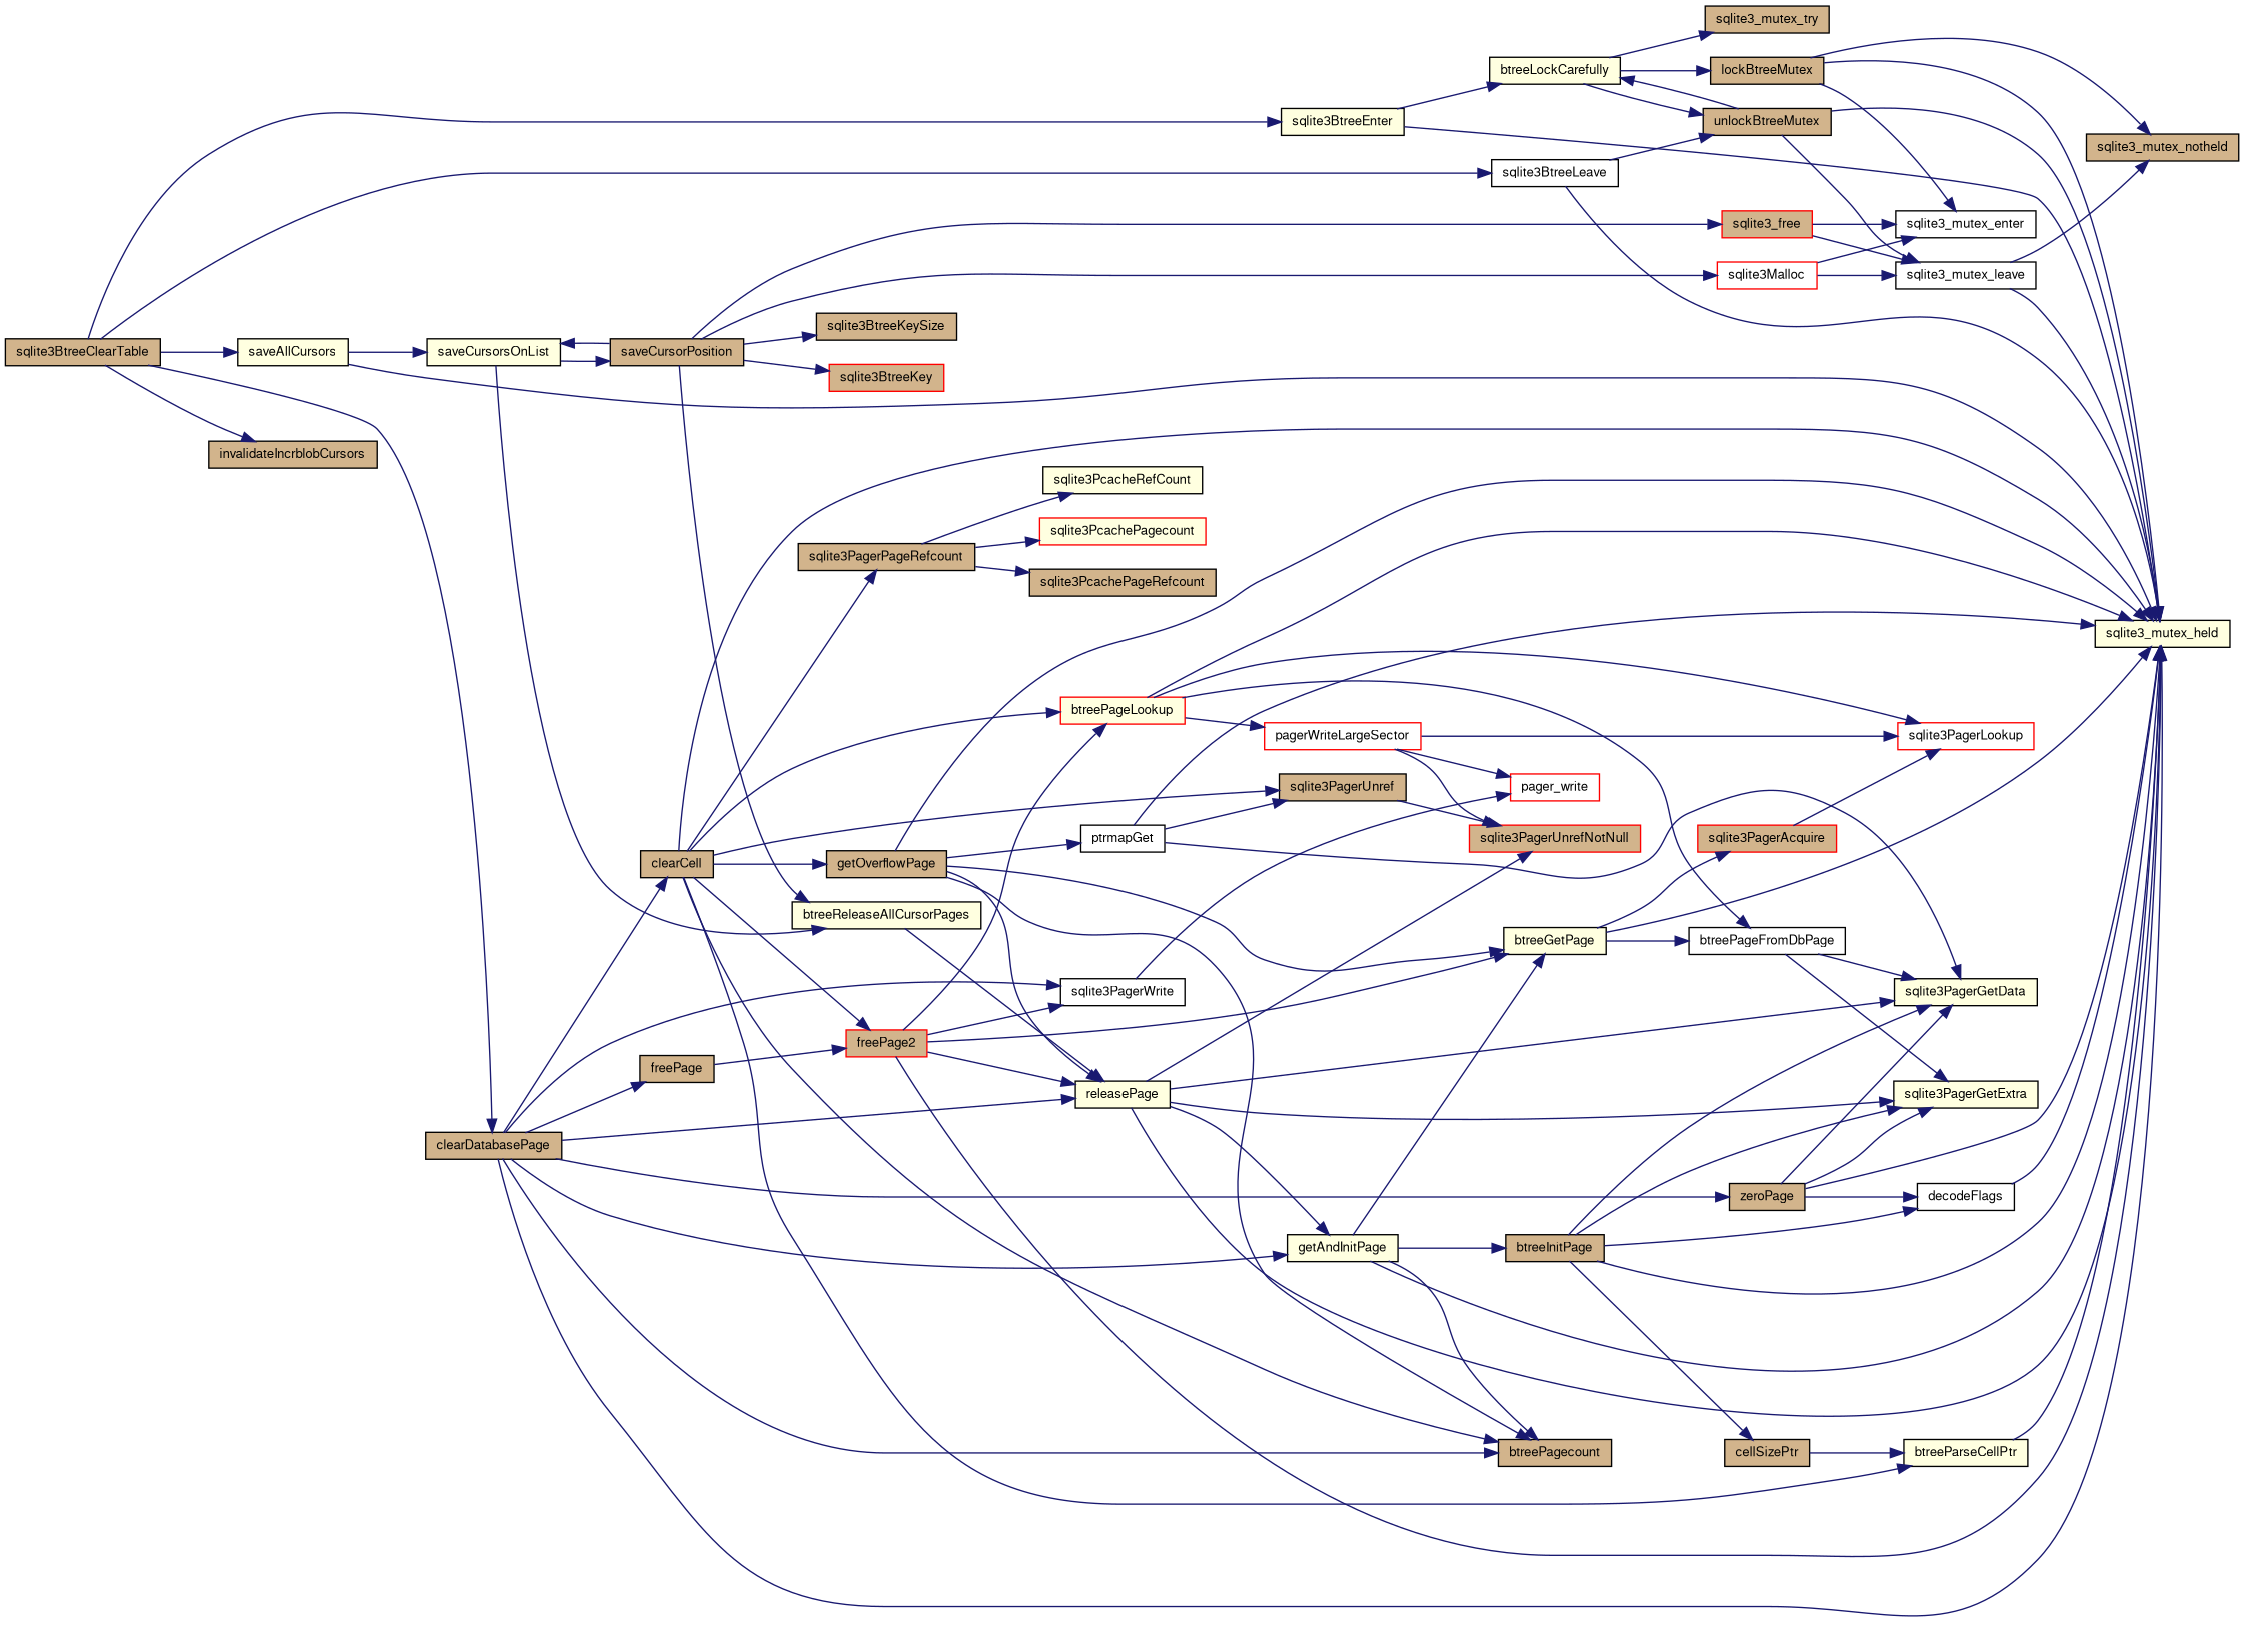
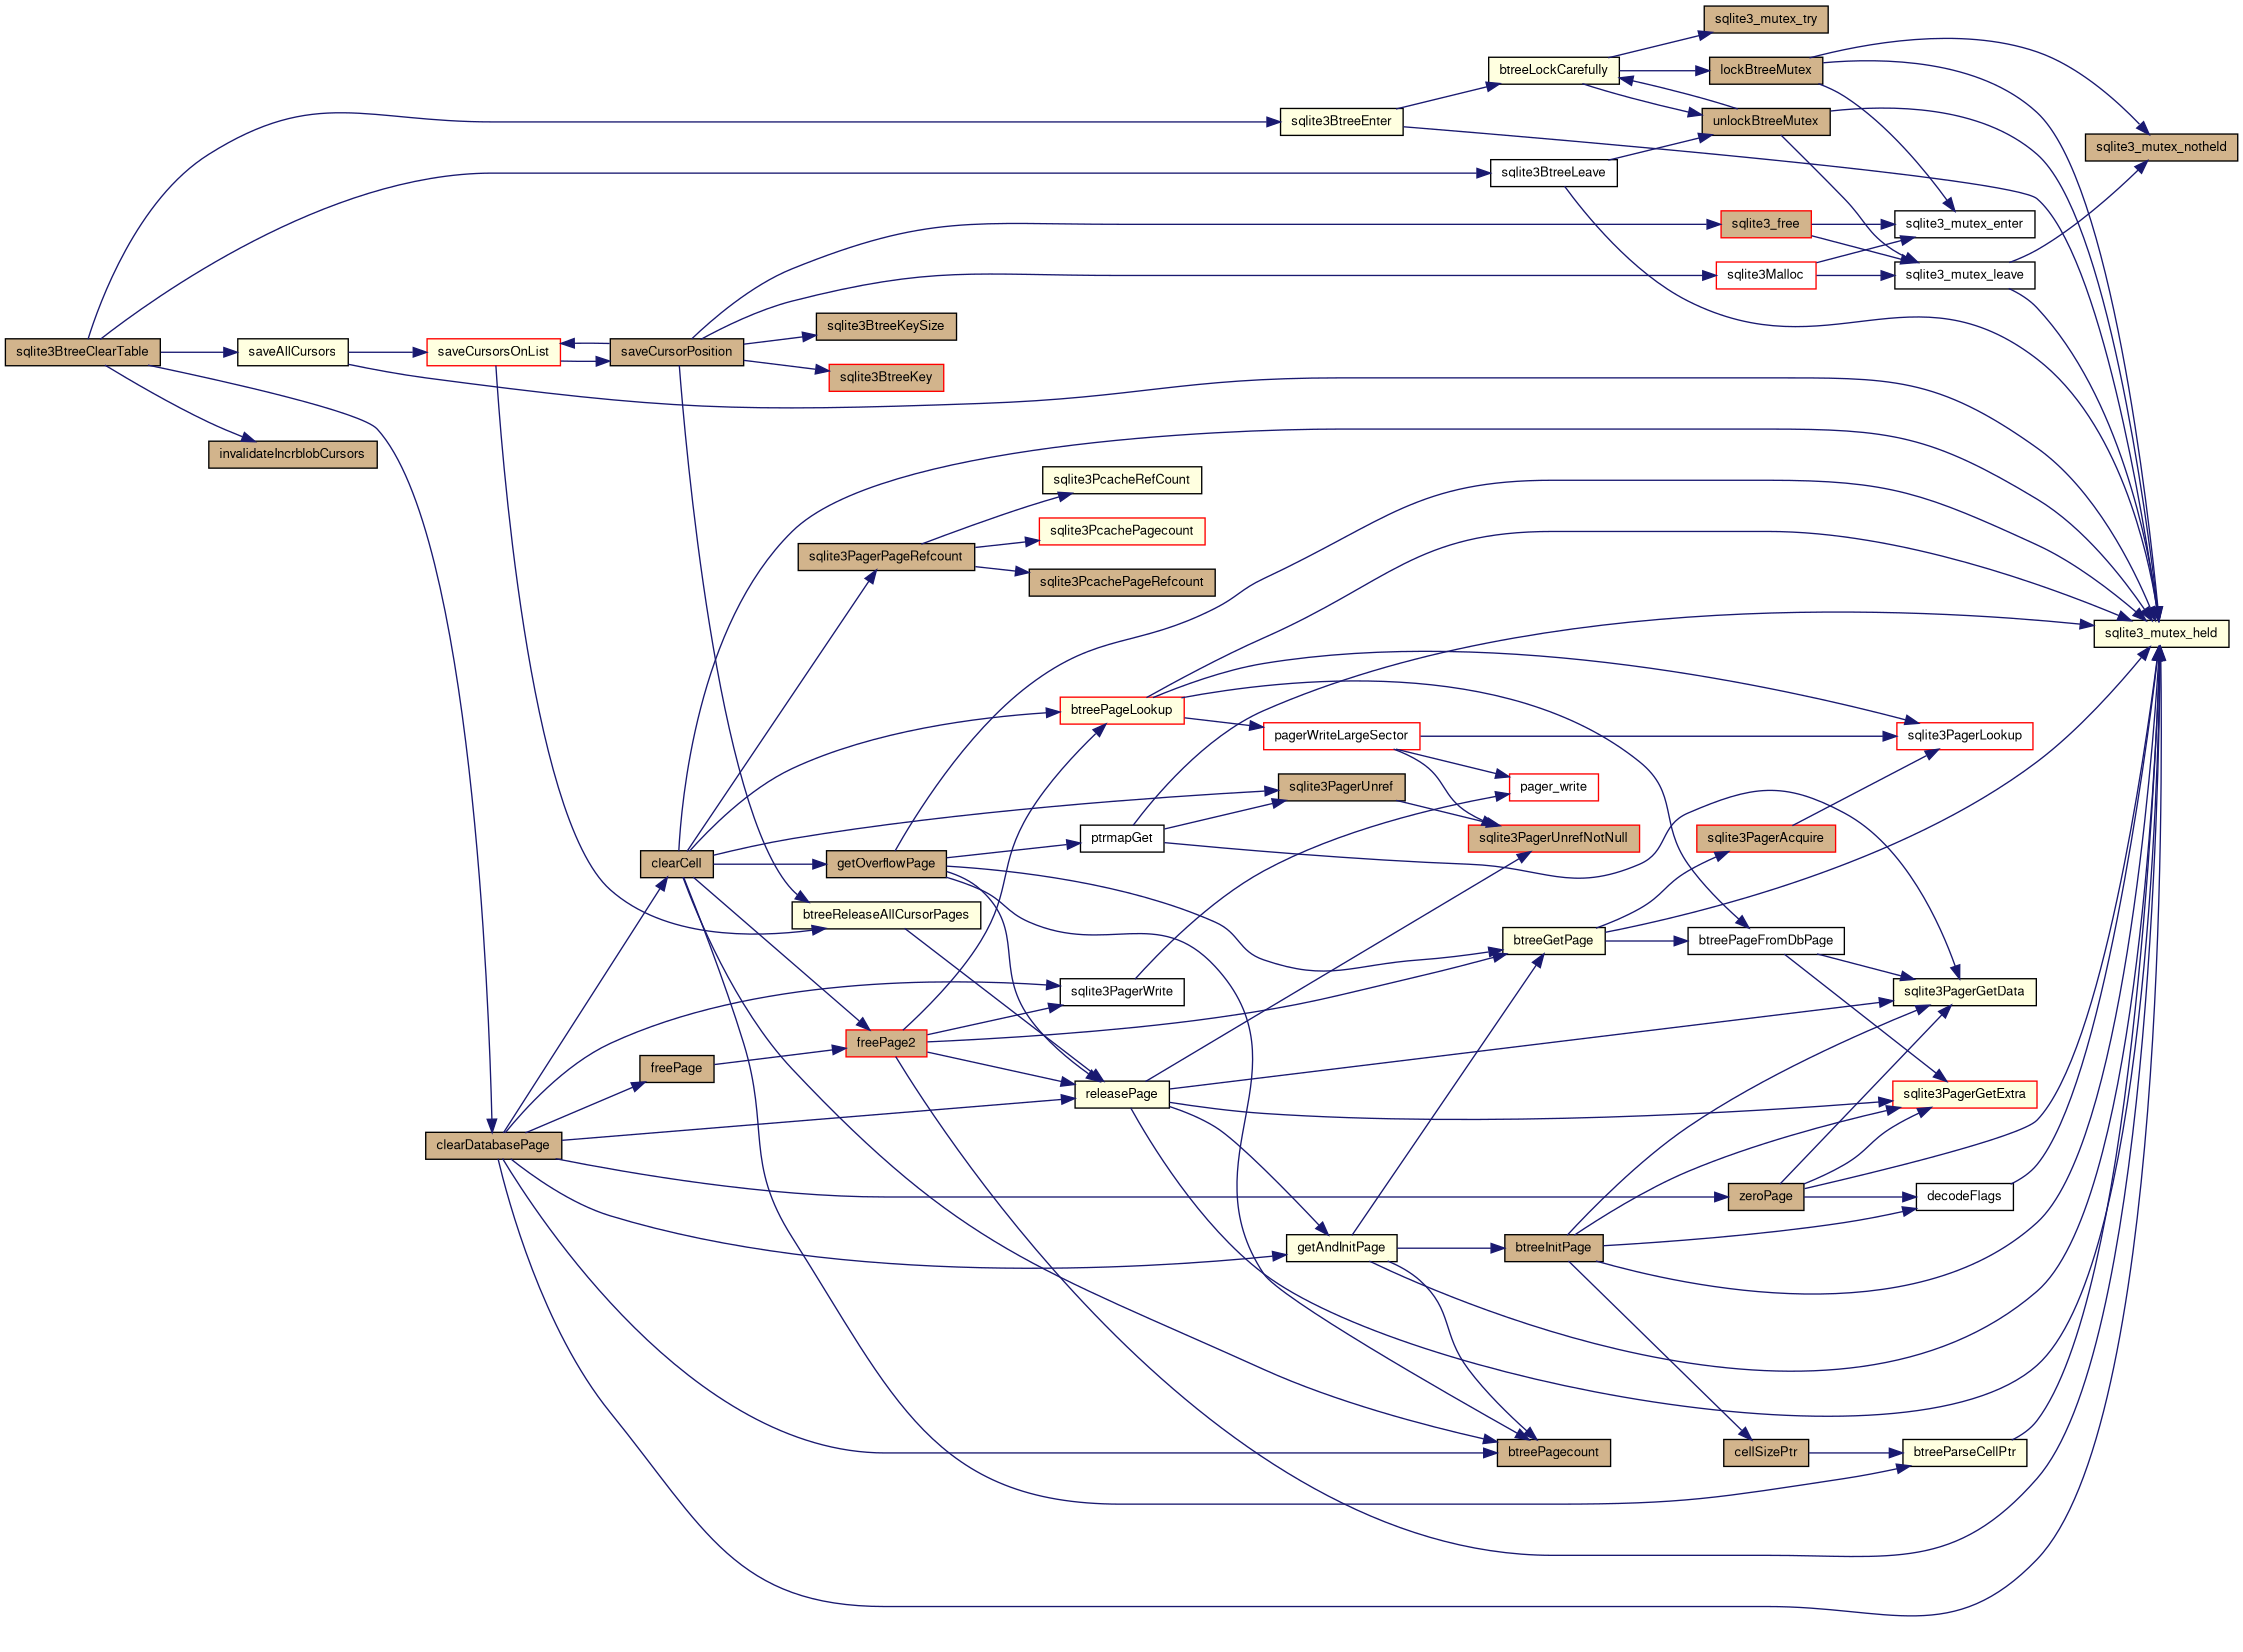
  digraph {
    rankdir=LR
    node [color=black fillcolor=tan fontname=FreeSans fontsize=10 shape=record style=filled]
    edge [color=midnightblue fontname=FreeSans fontsize=10 labelfontname=FreeSans labelfontsize=10 style=solid]
    n1 [fontcolor=black height=0.2 label=sqlite3BtreeClearTable width=0.4]
    n2 [fillcolor=lightyellow height=0.2 label=sqlite3BtreeEnter width=0.4]
    n3 [fillcolor=lightyellow height=0.2 label=saveAllCursors width=0.4]
    n4 [height=0.2 label=invalidateIncrblobCursors width=0.4]
    n5 [height=0.2 label=clearDatabasePage width=0.4]
    n6 [fillcolor=white height=0.2 label=sqlite3BtreeLeave width=0.4]
    n7 [fillcolor=lightyellow height=0.2 label=sqlite3_mutex_held width=0.4]
    n8 [fillcolor=lightyellow height=0.2 label=btreeLockCarefully width=0.4]
-   n9 [fillcolor=lightyellow height=0.2 label=saveCursorsOnList width=0.4]
+   n9 [color=red fillcolor=lightyellow height=0.2 label=saveCursorsOnList width=0.4]
    n10 [fillcolor=lightyellow height=0.2 label=releasePage width=0.4]
    n11 [height=0.2 label=btreePagecount width=0.4]
    n12 [fillcolor=lightyellow height=0.2 label=getAndInitPage width=0.4]
    n13 [height=0.2 label=clearCell width=0.4]
    n14 [fillcolor=white height=0.2 label=sqlite3PagerWrite width=0.4]
    n15 [height=0.2 label=freePage width=0.4]
    n16 [height=0.2 label=zeroPage width=0.4]
    n17 [height=0.2 label=unlockBtreeMutex width=0.4]
    n18 [height=0.2 label=sqlite3_mutex_try width=0.4]
    n19 [height=0.2 label=lockBtreeMutex width=0.4]
    n20 [fillcolor=white height=0.2 label=sqlite3_mutex_leave width=0.4]
    n21 [height=0.2 label=sqlite3_mutex_notheld width=0.4]
    n22 [fillcolor=white height=0.2 label=sqlite3_mutex_enter width=0.4]
    n23 [height=0.2 label=saveCursorPosition width=0.4]
    n24 [fillcolor=lightyellow height=0.2 label=btreeReleaseAllCursorPages width=0.4]
    n25 [height=0.2 label=sqlite3BtreeKeySize width=0.4]
    n26 [color=red fillcolor=white height=0.2 label=sqlite3Malloc width=0.4]
    n27 [color=red height=0.2 label=sqlite3BtreeKey width=0.4]
    n28 [color=red height=0.2 label=sqlite3_free width=0.4]
-   n29 [fillcolor=lightyellow height=0.2 label=sqlite3PagerGetExtra width=0.4]
+   n29 [color=red fillcolor=lightyellow height=0.2 label=sqlite3PagerGetExtra width=0.4]
    n30 [fillcolor=lightyellow height=0.2 label=sqlite3PagerGetData width=0.4]
    n31 [color=red height=0.2 label=sqlite3PagerUnrefNotNull width=0.4]
    n32 [fillcolor=lightyellow height=0.2 label=btreeGetPage width=0.4]
    n33 [height=0.2 label=btreeInitPage width=0.4]
    n34 [fillcolor=lightyellow height=0.2 label=btreeParseCellPtr width=0.4]
    n35 [height=0.2 label=getOverflowPage width=0.4]
    n36 [height=0.2 label=sqlite3PagerUnref width=0.4]
    n37 [color=red fillcolor=lightyellow height=0.2 label=btreePageLookup width=0.4]
    n38 [height=0.2 label=sqlite3PagerPageRefcount width=0.4]
    n39 [color=red height=0.2 label=freePage2 width=0.4]
    n40 [color=red fillcolor=white height=0.2 label=pager_write width=0.4]
    n41 [fillcolor=white height=0.2 label=decodeFlags width=0.4]
    n42 [color=red height=0.2 label=sqlite3PagerAcquire width=0.4]
    n43 [fillcolor=white height=0.2 label=btreePageFromDbPage width=0.4]
    n44 [height=0.2 label=cellSizePtr width=0.4]
    n45 [color=red fillcolor=white height=0.2 label=sqlite3PagerLookup width=0.4]
    n46 [fillcolor=white height=0.2 label=ptrmapGet width=0.4]
    n47 [color=red fillcolor=white height=0.2 label=pagerWriteLargeSector width=0.4]
    n48 [height=0.2 label=sqlite3PcachePageRefcount width=0.4]
    n49 [fillcolor=lightyellow height=0.2 label=sqlite3PcacheRefCount width=0.4]
    n50 [color=red fillcolor=lightyellow height=0.2 label=sqlite3PcachePagecount width=0.4]
    n1 -> n2
    n1 -> n3
    n1 -> n4
    n1 -> n5
    n1 -> n6
    n2 -> n7
    n2 -> n8
    n3 -> n7
    n3 -> n9
    n5 -> n7
    n5 -> n10
    n5 -> n11
    n5 -> n12
    n5 -> n13
    n5 -> n14
    n5 -> n15
    n5 -> n16
    n6 -> n7
    n6 -> n17
    n8 -> n17
    n8 -> n18
    n8 -> n19
    n9 -> n23
    n9 -> n24
    n10 -> n7
    n10 -> n12
    n10 -> n29
    n10 -> n30
    n10 -> n31
    n12 -> n7
    n12 -> n11
    n12 -> n32
    n12 -> n33
    n13 -> n7
    n13 -> n11
    n13 -> n34
    n13 -> n35
    n13 -> n36
    n13 -> n37
    n13 -> n38
    n13 -> n39
    n14 -> n40
    n15 -> n39
    n16 -> n7
    n16 -> n29
    n16 -> n30
    n16 -> n41
    n17 -> n7
    n17 -> n8
    n17 -> n20
    n19 -> n7
    n19 -> n21
    n19 -> n22
    n20 -> n7
    n20 -> n21
    n23 -> n9
    n23 -> n24
    n23 -> n25
    n23 -> n26
    n23 -> n27
    n23 -> n28
    n24 -> n10
    n26 -> n20
    n26 -> n22
    n28 -> n20
    n28 -> n22
    n32 -> n7
    n32 -> n42
    n32 -> n43
    n33 -> n7
    n33 -> n29
    n33 -> n30
    n33 -> n41
    n33 -> n44
    n34 -> n7
    n35 -> n7
    n35 -> n10
    n35 -> n11
    n35 -> n32
    n35 -> n46
    n36 -> n31
    n37 -> n7
    n37 -> n43
    n37 -> n45
    n37 -> n47
    n38 -> n48
    n38 -> n49
    n38 -> n50
    n39 -> n7
    n39 -> n10
    n39 -> n14
    n39 -> n32
    n39 -> n37
    n41 -> n7
    n42 -> n45
    n43 -> n29
    n43 -> n30
    n44 -> n34
    n46 -> n7
    n46 -> n30
    n46 -> n36
    n47 -> n31
    n47 -> n40
    n47 -> n45
  }
